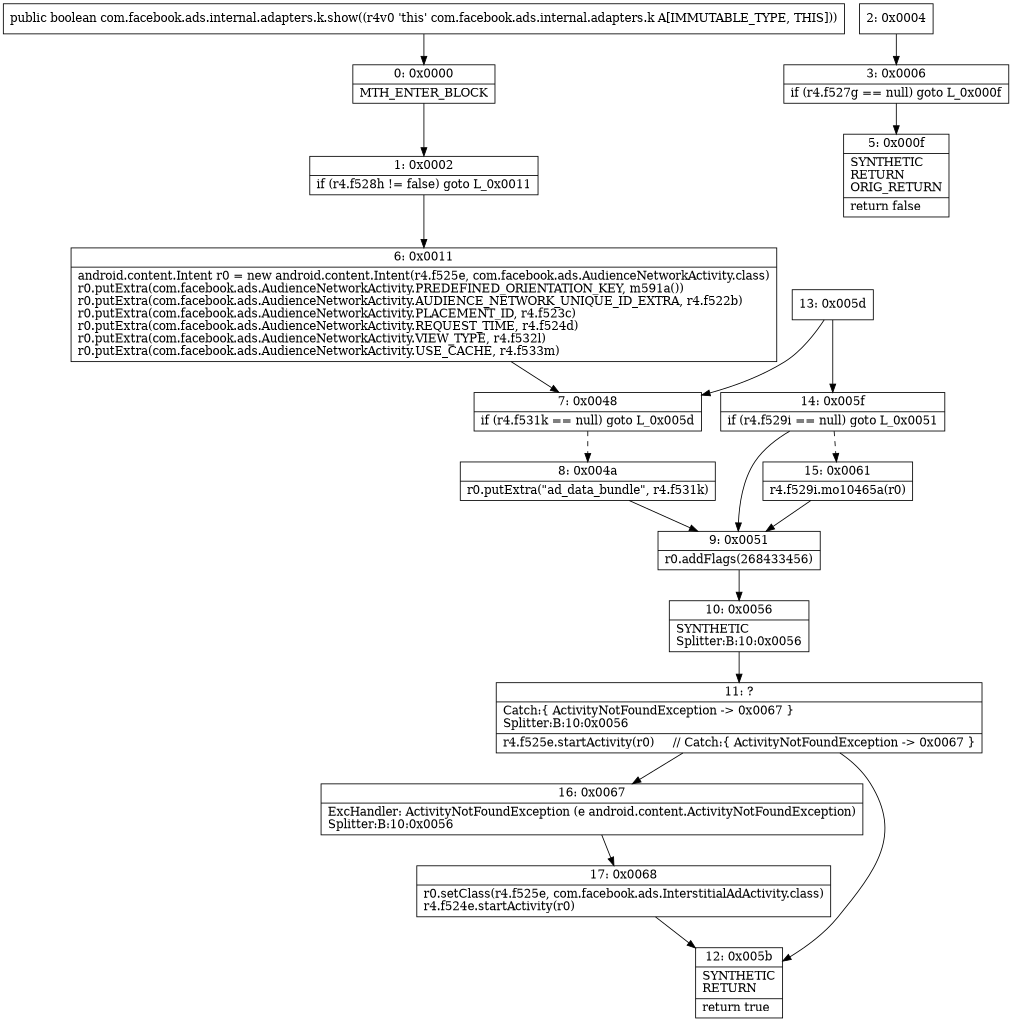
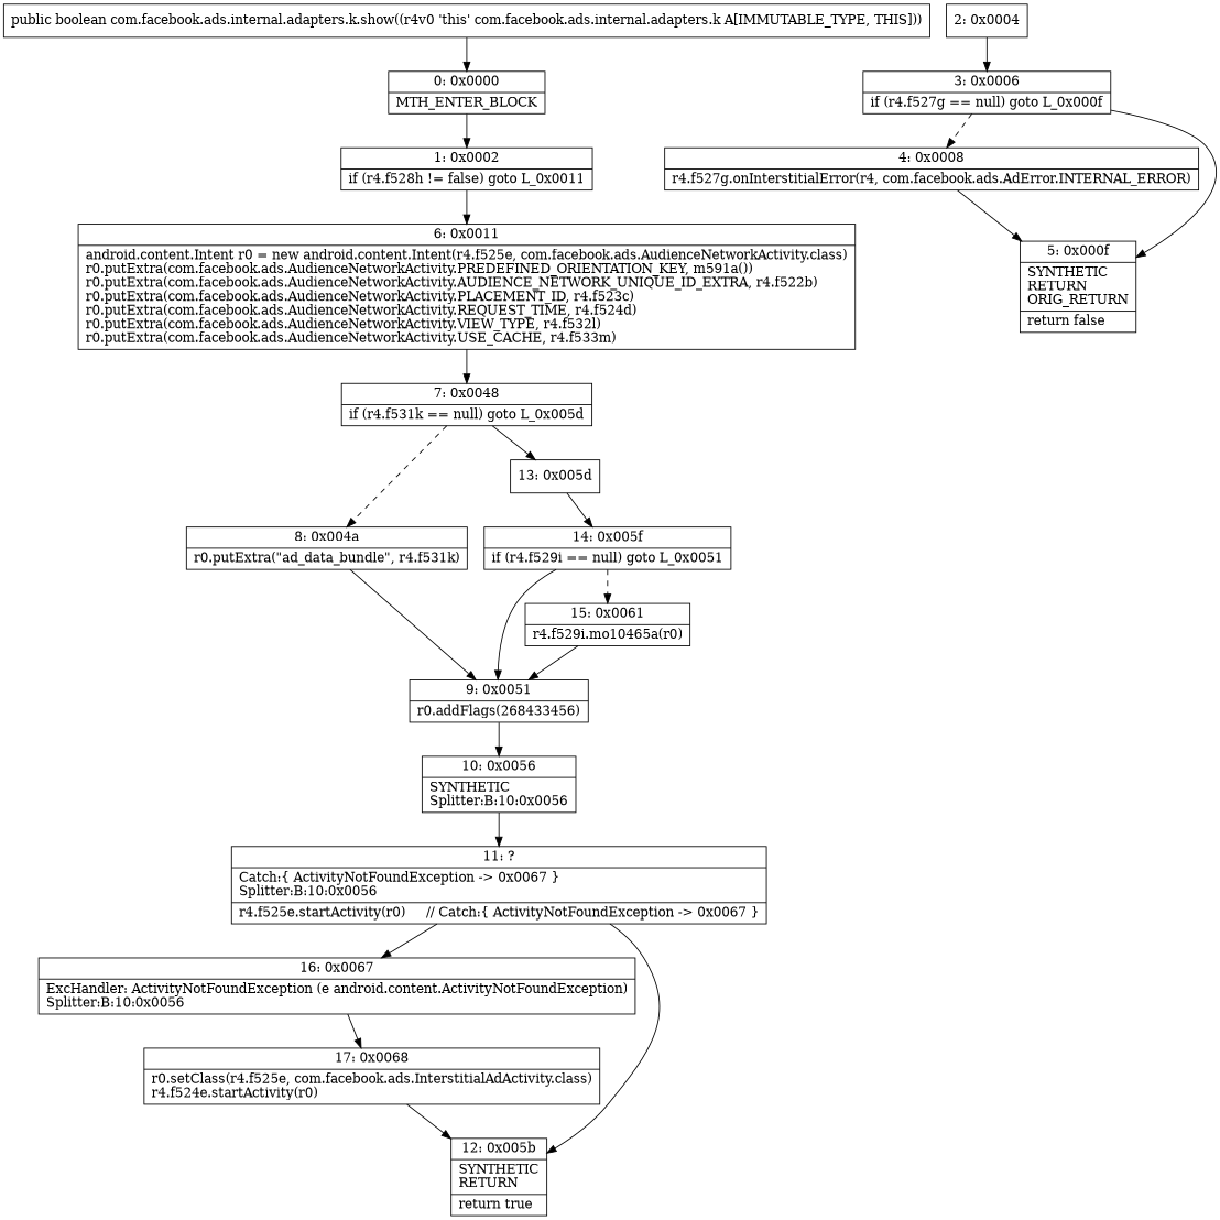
  digraph {
    fontname="DejaVu Serif"
    node [fontname="DejaVu Serif" shape=record]
    edge [fontname="DejaVu Serif"]
    n1 [label="{0\:\ 0x0000|MTH_ENTER_BLOCK\l}"]
    n2 [label="{1\:\ 0x0002|if (r4.f528h != false) goto L_0x0011\l}"]
    n3 [label="{6\:\ 0x0011|android.content.Intent r0 = new android.content.Intent(r4.f525e, com.facebook.ads.AudienceNetworkActivity.class)\lr0.putExtra(com.facebook.ads.AudienceNetworkActivity.PREDEFINED_ORIENTATION_KEY, m591a())\lr0.putExtra(com.facebook.ads.AudienceNetworkActivity.AUDIENCE_NETWORK_UNIQUE_ID_EXTRA, r4.f522b)\lr0.putExtra(com.facebook.ads.AudienceNetworkActivity.PLACEMENT_ID, r4.f523c)\lr0.putExtra(com.facebook.ads.AudienceNetworkActivity.REQUEST_TIME, r4.f524d)\lr0.putExtra(com.facebook.ads.AudienceNetworkActivity.VIEW_TYPE, r4.f532l)\lr0.putExtra(com.facebook.ads.AudienceNetworkActivity.USE_CACHE, r4.f533m)\l}"]
    n4 [label="{2\:\ 0x0004}"]
    n5 [label="{3\:\ 0x0006|if (r4.f527g == null) goto L_0x000f\l}"]
    n6 [label="{7\:\ 0x0048|if (r4.f531k == null) goto L_0x005d\l}"]
+   n7 [label="{4\:\ 0x0008|r4.f527g.onInterstitialError(r4, com.facebook.ads.AdError.INTERNAL_ERROR)\l}"]
    n8 [label="{5\:\ 0x000f|SYNTHETIC\lRETURN\lORIG_RETURN\l|return false\l}"]
    n9 [label="{8\:\ 0x004a|r0.putExtra(\"ad_data_bundle\", r4.f531k)\l}"]
    n10 [label="{13\:\ 0x005d}"]
    n11 [label="{9\:\ 0x0051|r0.addFlags(268433456)\l}"]
    n12 [label="{14\:\ 0x005f|if (r4.f529i == null) goto L_0x0051\l}"]
    n13 [label="{10\:\ 0x0056|SYNTHETIC\lSplitter:B:10:0x0056\l}"]
    n14 [label="{11\:\ ?|Catch:\{ ActivityNotFoundException \-\> 0x0067 \}\lSplitter:B:10:0x0056\l|r4.f525e.startActivity(r0)     \/\/ Catch:\{ ActivityNotFoundException \-\> 0x0067 \}\l}"]
    n15 [label="{16\:\ 0x0067|ExcHandler: ActivityNotFoundException (e android.content.ActivityNotFoundException)\lSplitter:B:10:0x0056\l}"]
    n16 [label="{12\:\ 0x005b|SYNTHETIC\lRETURN\l|return true\l}"]
    n17 [label="{17\:\ 0x0068|r0.setClass(r4.f525e, com.facebook.ads.InterstitialAdActivity.class)\lr4.f524e.startActivity(r0)\l}"]
    n18 [label="{15\:\ 0x0061|r4.f529i.mo10465a(r0)\l}"]
    n19 [label="{public boolean com.facebook.ads.internal.adapters.k.show((r4v0 'this' com.facebook.ads.internal.adapters.k A[IMMUTABLE_TYPE, THIS])) }"]
    n1 -> n2
    n2 -> n3
    n3 -> n6
    n4 -> n5
+   n5 -> n7 [style=dashed]
    n5 -> n8
    n6 -> n9 [style=dashed]
-   n10 -> n6
+   n6 -> n10
+   n7 -> n8
    n9 -> n11
    n10 -> n12
    n11 -> n13
    n12 -> n11
    n12 -> n18 [style=dashed]
    n13 -> n14
    n14 -> n15
    n14 -> n16
    n15 -> n17
    n17 -> n16
    n18 -> n11
    n19 -> n1
  }
